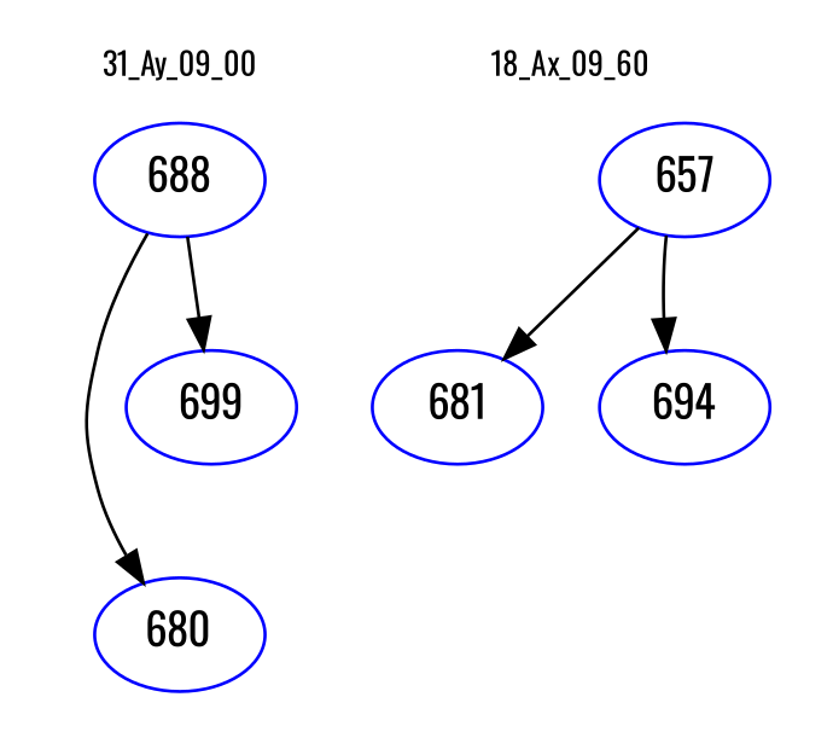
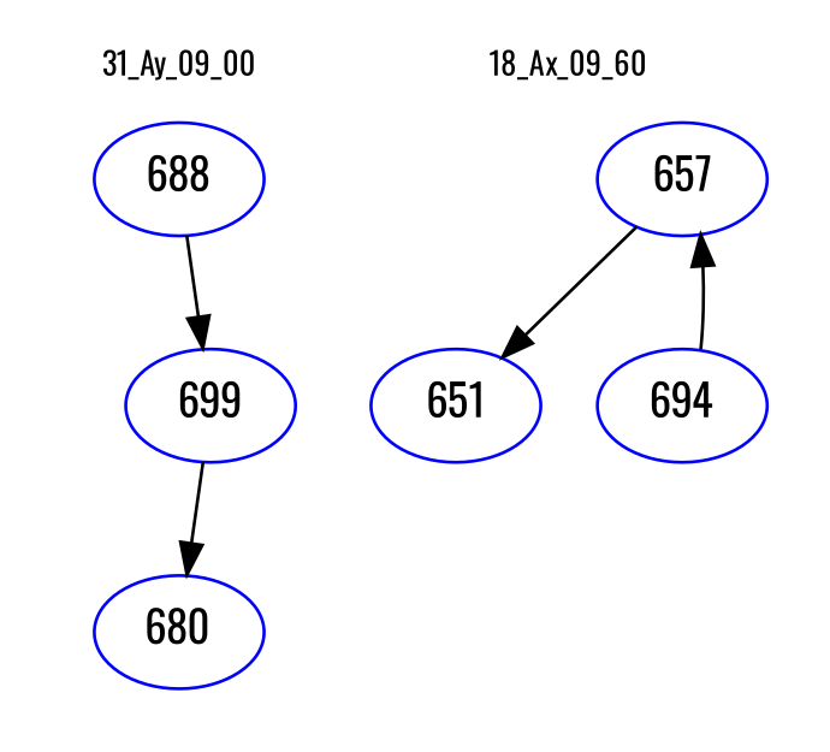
  digraph {
    fontname=Oswald
    node [color=blue fontname=Oswald]
    edge [color=black fontname=Oswald]
    n1 [label=688]
    n2 [label=680]
    n3 [label=699]
    n4 [label=657]
-   n5 [label=681]
+   n5 [label=651]
    n6 [label=694]
    subgraph cluster_1 {
      color=white
      fontsize=10
      label="31_Ay_09_00"
      n1
      n2
      n3
    }
    subgraph cluster_2 {
      color=white
      fontsize=10
      label="18_Ax_09_60"
      n4
      n5
      n6
    }
-   n1 -> n2
+   n3 -> n2
    n1 -> n3
    n4 -> n5
-   n4 -> n6
+   n6 -> n4
  }
